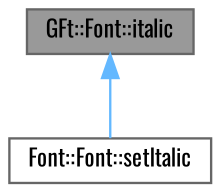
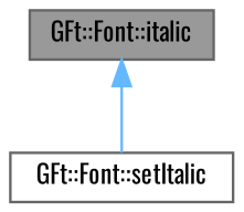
  digraph {
    rankdir=TB
    fontname=Oswald
    node [fontname=Oswald fontsize=10 shape=box style=filled]
    n1 [color=gray40 fillcolor=grey60 fontcolor=black height=0.2 label="GFt::Font::italic" width=0.4]
-   n2 [color=grey40 fillcolor=white height=0.2 label="Font::Font::setItalic" width=0.4]
+   n2 [color=grey40 fillcolor=white height=0.2 label="GFt::Font::setItalic" width=0.4]
    n1 -> n2 [color=steelblue1 dir=back fontname=Oswald fontsize=10 labelfontname=Helvetica labelfontsize=10 style=solid]
  }
